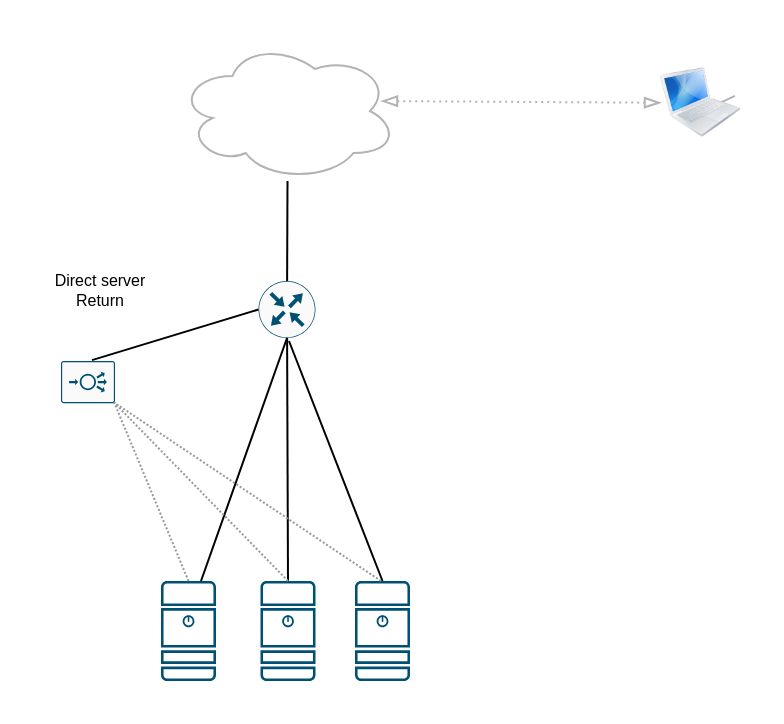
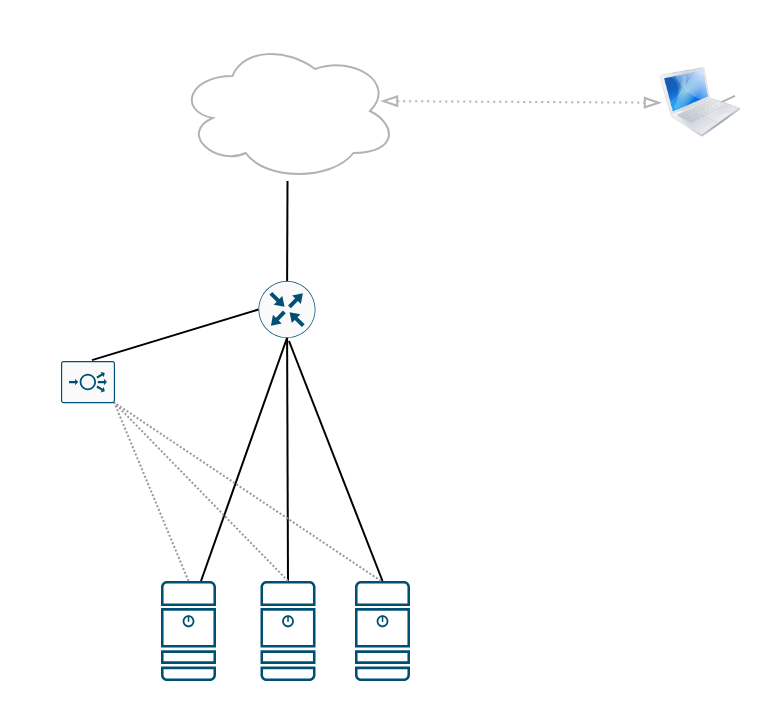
  <mxCell id="0" />
  <mxCell id="1" parent="0" />
  <mxCell id="2" value="" style="sketch=0;points=[[0.5,0,0],[1,0.5,0],[0.5,1,0],[0,0.5,0],[0.145,0.145,0],[0.856,0.145,0],[0.855,0.856,0],[0.145,0.855,0]];verticalLabelPosition=bottom;html=1;verticalAlign=top;aspect=fixed;align=center;pointerEvents=1;shape=mxgraph.cisco19.rect;prIcon=router;fillColor=#FAFAFA;strokeColor=#005073;" vertex="1" parent="1"><mxGeometry x="128.75" y="140" width="28.5" height="28.5" as="geometry" /></mxCell>
  <mxCell id="3" value="" style="sketch=0;points=[[0.015,0.015,0],[0.985,0.015,0],[0.985,0.985,0],[0.015,0.985,0],[0.25,0,0],[0.5,0,0],[0.75,0,0],[1,0.25,0],[1,0.5,0],[1,0.75,0],[0.75,1,0],[0.5,1,0],[0.25,1,0],[0,0.75,0],[0,0.5,0],[0,0.25,0]];verticalLabelPosition=bottom;html=1;verticalAlign=top;aspect=fixed;align=center;pointerEvents=1;shape=mxgraph.cisco19.rect;prIcon=load_balancer;fillColor=#FAFAFA;strokeColor=#005073;" vertex="1" parent="1"><mxGeometry x="30" y="180" width="27" height="21.09" as="geometry" /></mxCell>
  <mxCell id="4" value="" style="sketch=0;points=[[0.015,0.015,0],[0.985,0.015,0],[0.985,0.985,0],[0.015,0.985,0],[0.25,0,0],[0.5,0,0],[0.75,0,0],[1,0.25,0],[1,0.5,0],[1,0.75,0],[0.75,1,0],[0.5,1,0],[0.25,1,0],[0,0.75,0],[0,0.5,0],[0,0.25,0]];verticalLabelPosition=bottom;html=1;verticalAlign=top;aspect=fixed;align=center;pointerEvents=1;shape=mxgraph.cisco19.server;fillColor=#005073;strokeColor=none;" vertex="1" parent="1"><mxGeometry x="80" y="290" width="27.5" height="50" as="geometry" /></mxCell>
  <mxCell id="5" value="" style="sketch=0;points=[[0.015,0.015,0],[0.985,0.015,0],[0.985,0.985,0],[0.015,0.985,0],[0.25,0,0],[0.5,0,0],[0.75,0,0],[1,0.25,0],[1,0.5,0],[1,0.75,0],[0.75,1,0],[0.5,1,0],[0.25,1,0],[0,0.75,0],[0,0.5,0],[0,0.25,0]];verticalLabelPosition=bottom;html=1;verticalAlign=top;aspect=fixed;align=center;pointerEvents=1;shape=mxgraph.cisco19.server;fillColor=#005073;strokeColor=none;" vertex="1" parent="1"><mxGeometry x="129.75" y="290" width="27.5" height="50" as="geometry" /></mxCell>
  <mxCell id="6" value="" style="sketch=0;points=[[0.015,0.015,0],[0.985,0.015,0],[0.985,0.985,0],[0.015,0.985,0],[0.25,0,0],[0.5,0,0],[0.75,0,0],[1,0.25,0],[1,0.5,0],[1,0.75,0],[0.75,1,0],[0.5,1,0],[0.25,1,0],[0,0.75,0],[0,0.5,0],[0,0.25,0]];verticalLabelPosition=bottom;html=1;verticalAlign=top;aspect=fixed;align=center;pointerEvents=1;shape=mxgraph.cisco19.server;fillColor=#005073;strokeColor=none;" vertex="1" parent="1"><mxGeometry x="177" y="290" width="27.5" height="50" as="geometry" /></mxCell>
  <mxCell id="7" value="" style="endArrow=none;html=1;rounded=0;entryX=0.5;entryY=1;entryDx=0;entryDy=0;entryPerimeter=0;" edge="1" parent="1" target="2"><mxGeometry width="50" height="50" relative="1" as="geometry"><mxPoint x="100" y="290" as="sourcePoint" /><mxPoint x="150" y="240" as="targetPoint" /></mxGeometry></mxCell>
  <mxCell id="8" value="" style="endArrow=none;html=1;rounded=0;exitX=0.5;exitY=0;exitDx=0;exitDy=0;exitPerimeter=0;" edge="1" parent="1" source="5" target="2"><mxGeometry width="50" height="50" relative="1" as="geometry"><mxPoint x="148" y="290" as="sourcePoint" /><mxPoint x="147.5" y="210" as="targetPoint" /></mxGeometry></mxCell>
  <mxCell id="9" value="" style="endArrow=none;html=1;rounded=0;exitX=0.5;exitY=0;exitDx=0;exitDy=0;exitPerimeter=0;" edge="1" parent="1" source="6"><mxGeometry width="50" height="50" relative="1" as="geometry"><mxPoint x="250" y="270" as="sourcePoint" /><mxPoint x="144" y="170" as="targetPoint" /></mxGeometry></mxCell>
  <mxCell id="10" value="" style="ellipse;shape=cloud;whiteSpace=wrap;html=1;fillColor=none;strokeColor=#B3B3B3;" vertex="1" parent="1"><mxGeometry x="88.25" y="20" width="110" height="70" as="geometry" /></mxCell>
  <mxCell id="11" value="" style="endArrow=none;html=1;rounded=0;" edge="1" parent="1" source="2" target="10"><mxGeometry width="50" height="50" relative="1" as="geometry"><mxPoint x="90" y="120" as="sourcePoint" /><mxPoint x="140" y="70" as="targetPoint" /></mxGeometry></mxCell>
  <mxCell id="12" value="" style="endArrow=classic;startArrow=none;html=1;rounded=0;dashed=1;dashPattern=8 8;strokeColor=#B3B3B3;exitX=0.925;exitY=0.429;exitDx=0;exitDy=0;exitPerimeter=0;" edge="1" parent="1" source="14"><mxGeometry width="50" height="50" relative="1" as="geometry"><mxPoint x="290" y="110" as="sourcePoint" /><mxPoint x="340" y="60" as="targetPoint" /></mxGeometry></mxCell>
  <mxCell id="13" value="" style="endArrow=blockThin;startArrow=blockThin;html=1;rounded=0;dashed=1;dashPattern=1 2;strokeColor=#B3B3B3;exitX=0.925;exitY=0.429;exitDx=0;exitDy=0;exitPerimeter=0;endFill=0;startFill=0;" edge="1" parent="1" source="10" target="14"><mxGeometry width="50" height="50" relative="1" as="geometry"><mxPoint x="190" y="50.03" as="sourcePoint" /><mxPoint x="340" y="60" as="targetPoint" /></mxGeometry></mxCell>
  <mxCell id="14" value="" style="image;html=1;image=img/lib/clip_art/computers/MacBook_128x128.png;strokeColor=#B3B3B3;fillColor=none;" vertex="1" parent="1"><mxGeometry x="330" y="26" width="40" height="50" as="geometry" /></mxCell>
  <mxCell id="15" value="" style="endArrow=none;html=1;rounded=0;strokeColor=#000000;fontSize=8;exitX=0.574;exitY=-0.02;exitDx=0;exitDy=0;exitPerimeter=0;entryX=0;entryY=0.5;entryDx=0;entryDy=0;entryPerimeter=0;" edge="1" parent="1" source="3" target="2"><mxGeometry width="50" height="50" relative="1" as="geometry"><mxPoint x="69.25" y="200" as="sourcePoint" /><mxPoint x="119.25" y="150" as="targetPoint" /></mxGeometry></mxCell>
  <mxCell id="16" value="" style="endArrow=none;dashed=1;html=1;rounded=0;strokeColor=#999999;fontSize=8;dashPattern=1 1;exitX=0.5;exitY=0;exitDx=0;exitDy=0;exitPerimeter=0;entryX=0.985;entryY=0.985;entryDx=0;entryDy=0;entryPerimeter=0;" edge="1" parent="1" source="4" target="3"><mxGeometry width="50" height="50" relative="1" as="geometry"><mxPoint x="-20" y="266.72" as="sourcePoint" /><mxPoint x="30" y="217" as="targetPoint" /></mxGeometry></mxCell>
  <mxCell id="17" value="" style="endArrow=none;dashed=1;html=1;rounded=0;strokeColor=#999999;fontSize=8;dashPattern=1 1;exitX=0.5;exitY=0;exitDx=0;exitDy=0;exitPerimeter=0;entryX=0.985;entryY=0.985;entryDx=0;entryDy=0;entryPerimeter=0;" edge="1" parent="1" source="5" target="3"><mxGeometry width="50" height="50" relative="1" as="geometry"><mxPoint x="107.5" y="290" as="sourcePoint" /><mxPoint x="43.75" y="216.72" as="targetPoint" /></mxGeometry></mxCell>
  <mxCell id="18" value="" style="endArrow=none;dashed=1;html=1;rounded=0;strokeColor=#999999;fontSize=8;dashPattern=1 1;entryX=0.985;entryY=0.985;entryDx=0;entryDy=0;entryPerimeter=0;" edge="1" parent="1" target="3"><mxGeometry width="50" height="50" relative="1" as="geometry"><mxPoint x="190" y="290" as="sourcePoint" /><mxPoint x="50" y="216.72" as="targetPoint" /></mxGeometry></mxCell>
- <mxCell id="19" value="Direct server Return" style="text;html=1;strokeColor=none;fillColor=none;align=center;verticalAlign=middle;whiteSpace=wrap;rounded=0;fontSize=8;" vertex="1" parent="1"><mxGeometry x="20" y="130" width="60" height="30" as="geometry" /></mxCell>
